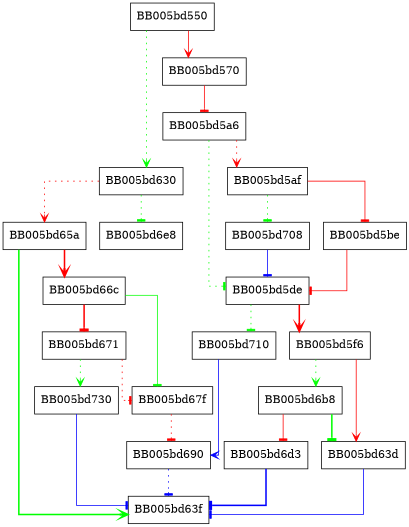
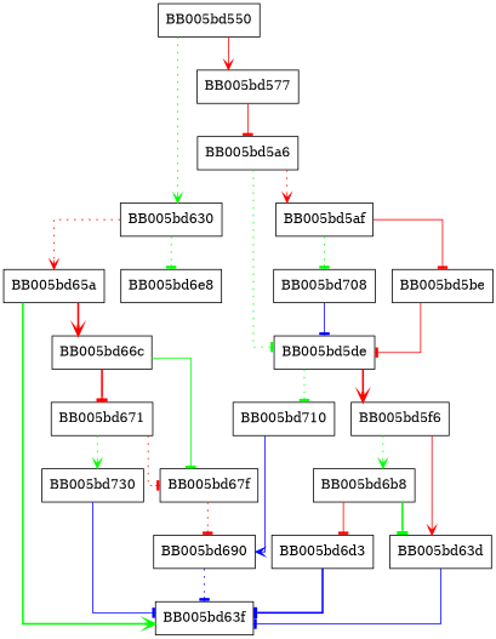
  digraph {
    splines=ortho
    node [shape=box]
    edge [arrowhead=tee color=red style=dotted]
    n1 [label=BB005bd630]
    BB005bd550
-   BB005bd570
+   BB005bd570 [label=BB005bd577]
    BB005bd6e8
    BB005bd65a
    BB005bd5a6
    BB005bd63f
    BB005bd66c
    BB005bd5de
    BB005bd5af
    BB005bd710
    BB005bd5f6
    BB005bd708
    BB005bd5be
    BB005bd690
    BB005bd6b8
    BB005bd63d
    BB005bd6d3
    BB005bd67f
    BB005bd671
    BB005bd730
    n1 -> BB005bd6e8 [color=green]
    n1 -> BB005bd65a [arrowhead=vee]
    BB005bd550 -> n1 [arrowhead=vee color=green]
    BB005bd550 -> BB005bd570 [arrowhead=vee style=solid]
    BB005bd570 -> BB005bd5a6 [style=solid]
    BB005bd65a -> BB005bd63f [arrowhead=vee color=green style=bold]
    BB005bd65a -> BB005bd66c [arrowhead=vee style=bold]
    BB005bd5a6 -> BB005bd5de [color=green]
    BB005bd5a6 -> BB005bd5af [arrowhead=vee]
    BB005bd66c -> BB005bd67f [color=green style=solid]
    BB005bd66c -> BB005bd671 [style=bold]
    BB005bd5de -> BB005bd710 [color=green]
    BB005bd5de -> BB005bd5f6 [arrowhead=vee style=bold]
    BB005bd5af -> BB005bd708 [color=green]
    BB005bd5af -> BB005bd5be [style=solid]
    BB005bd710 -> BB005bd690 [arrowhead=vee color=blue style=solid]
    BB005bd5f6 -> BB005bd6b8 [arrowhead=vee color=green]
    BB005bd5f6 -> BB005bd63d [arrowhead=vee style=solid]
    BB005bd708 -> BB005bd5de [color=blue style=solid]
    BB005bd5be -> BB005bd5de [style=solid]
    BB005bd690 -> BB005bd63f [color=blue]
    BB005bd6b8 -> BB005bd63d [color=green style=bold]
    BB005bd6b8 -> BB005bd6d3 [style=solid]
    BB005bd63d -> BB005bd63f [color=blue style=solid]
    BB005bd6d3 -> BB005bd63f [color=blue style=bold]
    BB005bd67f -> BB005bd690
    BB005bd671 -> BB005bd67f
    BB005bd671 -> BB005bd730 [arrowhead=vee color=green]
    BB005bd730 -> BB005bd63f [color=blue style=solid]
  }
